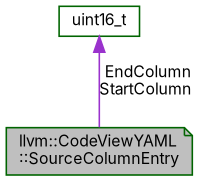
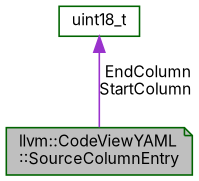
  digraph {
    fontname=Inter
    node [color=darkgreen fontname=Inter fontsize=10]
    n1 [fillcolor=grey75 fontcolor=black height=0.2 label="llvm::CodeViewYAML\l::SourceColumnEntry" shape=note style=filled width=0.4]
-   n2 [height=0.2 label=uint16_t shape=box width=0.4]
+   n2 [height=0.2 label=uint18_t shape=box width=0.4]
    n2 -> n1 [color=darkorchid3 dir=back fontname=Inter fontsize=10 label=" EndColumn\nStartColumn" labelfontname=Helvetica labelfontsize=10 style=solid]
  }
